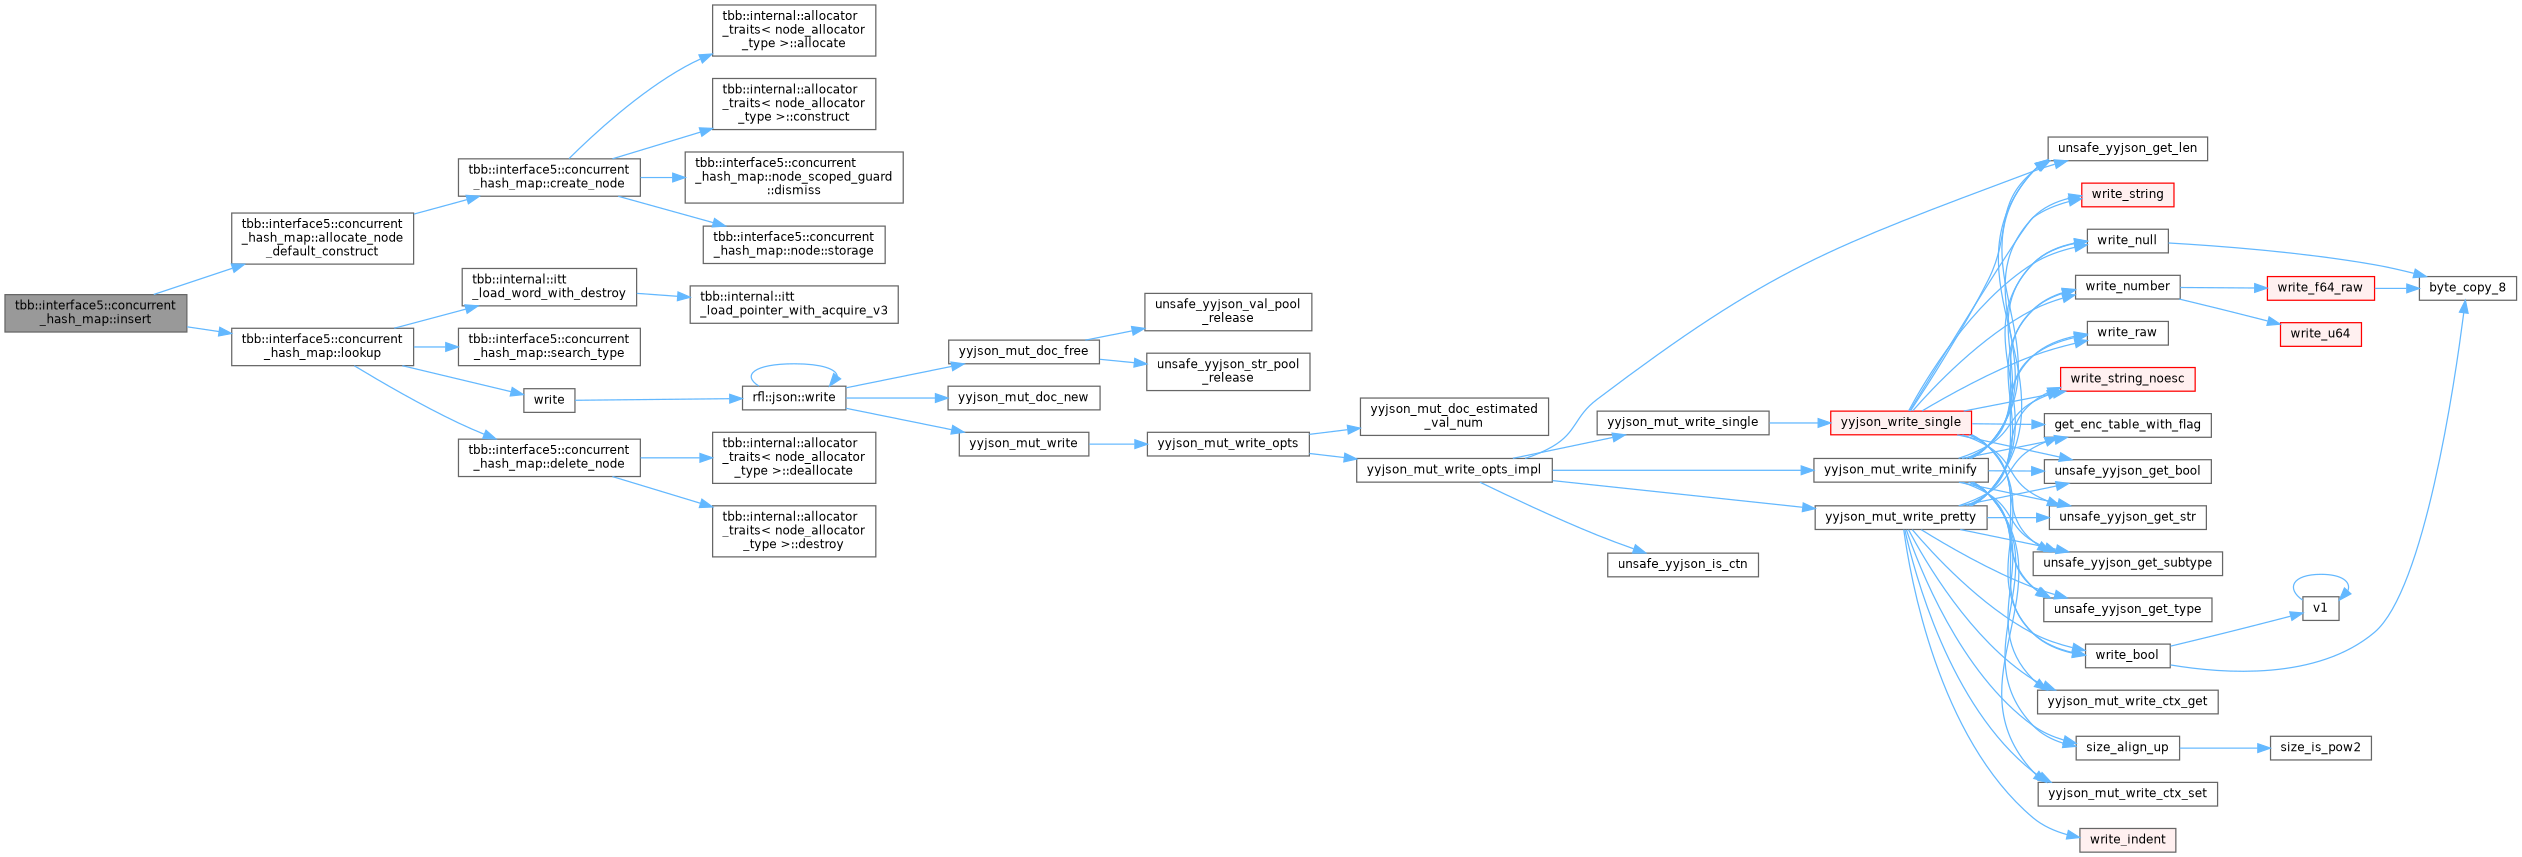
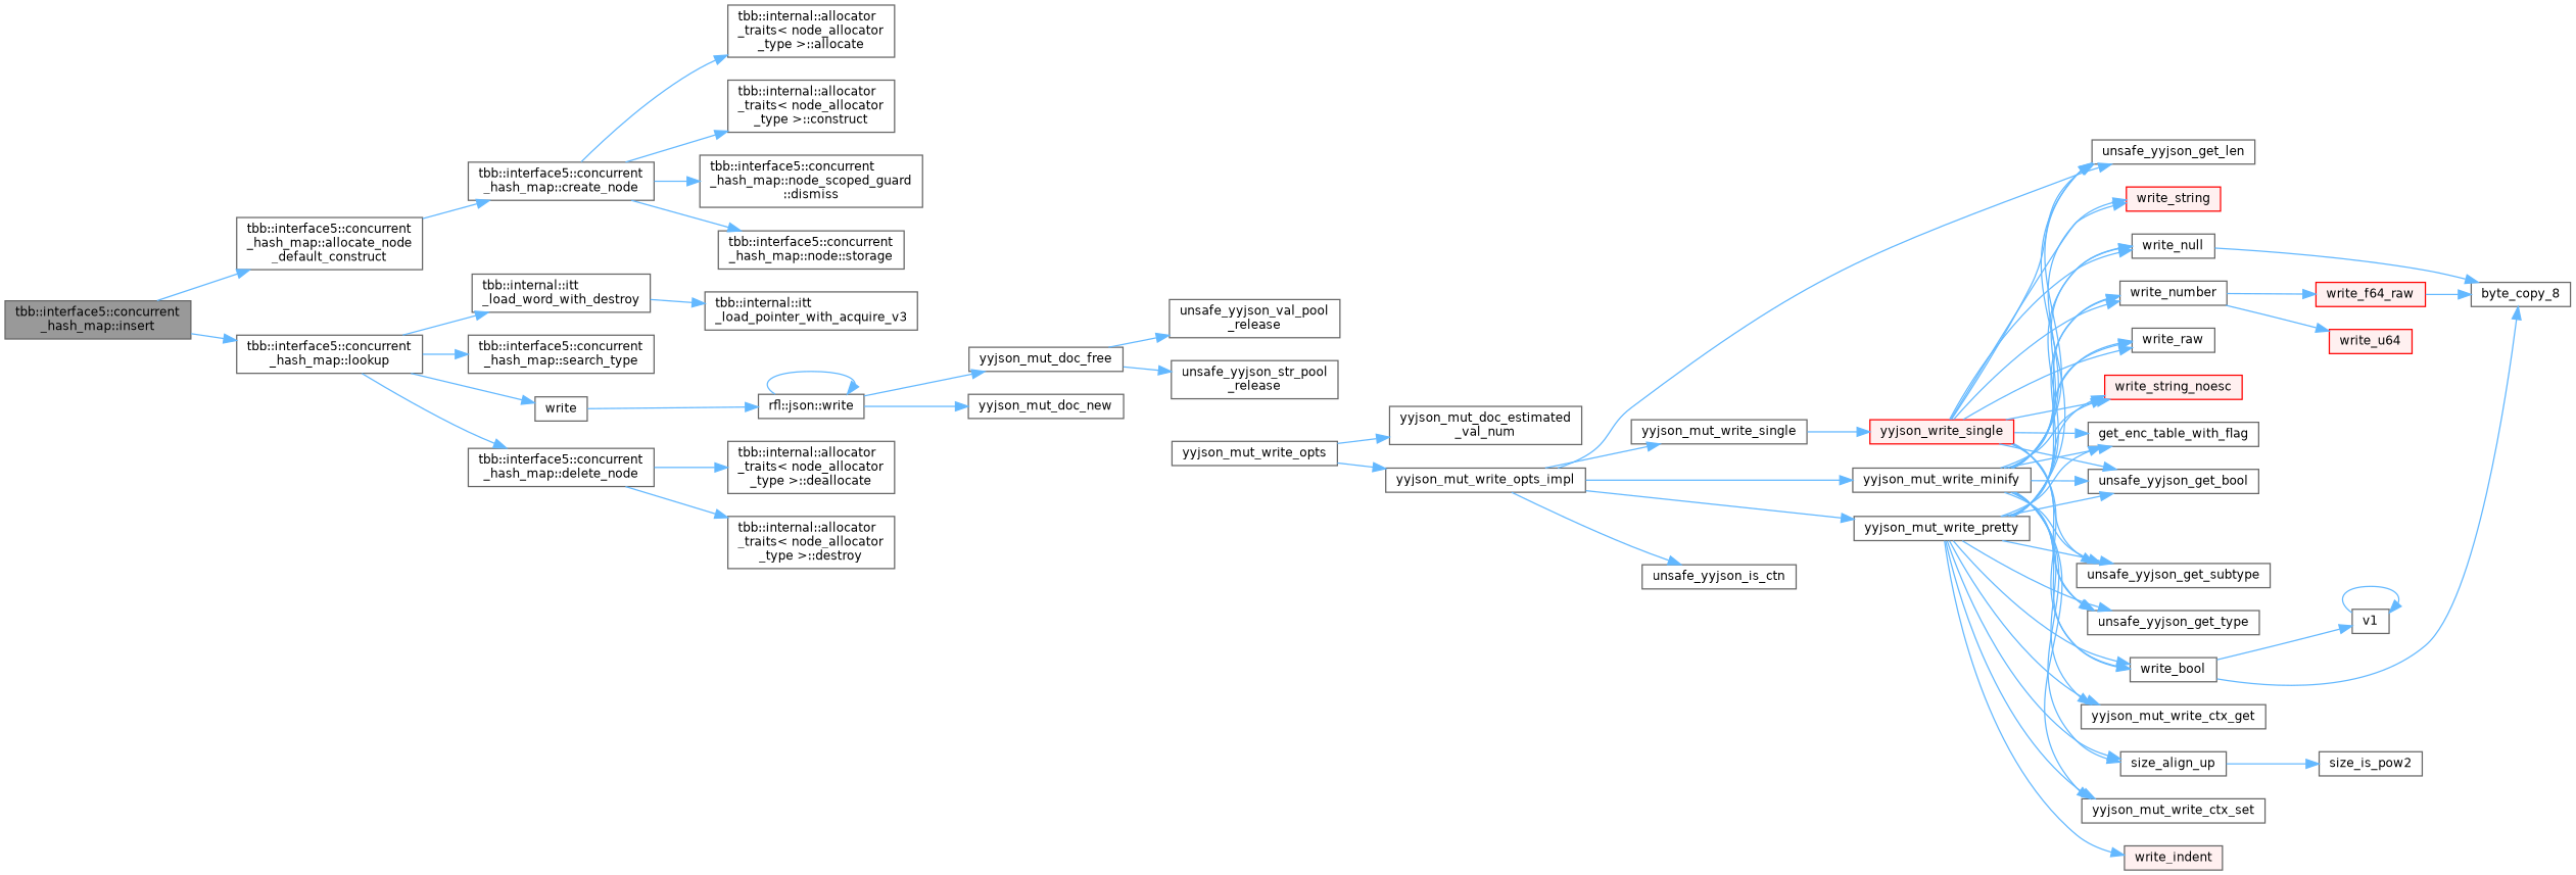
  digraph {
    rankdir=LR
    node [color=grey40 fillcolor=white fontname=Helvetica fontsize=10 shape=box style=filled]
    edge [color=steelblue1 fontname=Helvetica fontsize=10 labelfontname=Helvetica labelfontsize=10 style=solid]
    n1 [color=gray40 fillcolor=grey60 fontcolor=black height=0.2 label="tbb::interface5::concurrent\l_hash_map::insert" width=0.4]
    n2 [height=0.2 label="tbb::interface5::concurrent\l_hash_map::allocate_node\l_default_construct" width=0.4]
    n3 [height=0.2 label="tbb::interface5::concurrent\l_hash_map::lookup" width=0.4]
    n4 [height=0.2 label="tbb::interface5::concurrent\l_hash_map::create_node" width=0.4]
    n5 [height=0.2 label="tbb::interface5::concurrent\l_hash_map::delete_node" width=0.4]
    n6 [height=0.2 label="tbb::internal::itt\l_load_word_with_destroy" width=0.4]
    n7 [height=0.2 label="tbb::interface5::concurrent\l_hash_map::search_type" width=0.4]
    n8 [height=0.2 label=write width=0.4]
    n9 [height=0.2 label="tbb::internal::allocator\l_traits\< node_allocator\l_type \>::allocate" width=0.4]
    n10 [height=0.2 label="tbb::internal::allocator\l_traits\< node_allocator\l_type \>::construct" width=0.4]
    n11 [height=0.2 label="tbb::interface5::concurrent\l_hash_map::node_scoped_guard\l::dismiss" width=0.4]
    n12 [height=0.2 label="tbb::interface5::concurrent\l_hash_map::node::storage" width=0.4]
    n13 [height=0.2 label="tbb::internal::allocator\l_traits\< node_allocator\l_type \>::deallocate" width=0.4]
    n14 [height=0.2 label="tbb::internal::allocator\l_traits\< node_allocator\l_type \>::destroy" width=0.4]
    n15 [height=0.2 label="tbb::internal::itt\l_load_pointer_with_acquire_v3" width=0.4]
    n16 [height=0.2 label="rfl::json::write" width=0.4]
    n17 [height=0.2 label=yyjson_mut_doc_free width=0.4]
    n18 [height=0.2 label=yyjson_mut_doc_new width=0.4]
-   n19 [height=0.2 label=yyjson_mut_write width=0.4]
    n20 [height=0.2 label="unsafe_yyjson_str_pool\l_release" width=0.4]
    n21 [height=0.2 label="unsafe_yyjson_val_pool\l_release" width=0.4]
    n22 [height=0.2 label=yyjson_mut_write_opts width=0.4]
    n23 [height=0.2 label="yyjson_mut_doc_estimated\l_val_num" width=0.4]
    n24 [height=0.2 label=yyjson_mut_write_opts_impl width=0.4]
    n25 [height=0.2 label=unsafe_yyjson_get_len width=0.4]
    n26 [height=0.2 label=unsafe_yyjson_is_ctn width=0.4]
    n27 [height=0.2 label=yyjson_mut_write_minify width=0.4]
    n28 [height=0.2 label=yyjson_mut_write_pretty width=0.4]
    n29 [height=0.2 label=yyjson_mut_write_single width=0.4]
    n30 [height=0.2 label=get_enc_table_with_flag width=0.4]
    n31 [height=0.2 label=size_align_up width=0.4]
    n32 [height=0.2 label=unsafe_yyjson_get_bool width=0.4]
-   n33 [height=0.2 label=unsafe_yyjson_get_str width=0.4]
    n34 [height=0.2 label=unsafe_yyjson_get_subtype width=0.4]
    n35 [height=0.2 label=unsafe_yyjson_get_type width=0.4]
    n36 [height=0.2 label=write_bool width=0.4]
    n37 [height=0.2 label=write_null width=0.4]
    n38 [height=0.2 label=write_number width=0.4]
    n39 [height=0.2 label=write_raw width=0.4]
    n40 [color=red fillcolor="#FFF0F0" height=0.2 label=write_string width=0.4]
    n41 [color=red fillcolor="#FFF0F0" height=0.2 label=write_string_noesc width=0.4]
    n42 [height=0.2 label=yyjson_mut_write_ctx_get width=0.4]
    n43 [height=0.2 label=yyjson_mut_write_ctx_set width=0.4]
    n44 [fillcolor="#FFF0F0" height=0.2 label=write_indent width=0.4]
    n45 [color=red fillcolor="#FFF0F0" height=0.2 label=yyjson_write_single width=0.4]
    n46 [height=0.2 label=size_is_pow2 width=0.4]
    n47 [height=0.2 label=byte_copy_8 width=0.4]
    n48 [height=0.2 label=v1 width=0.4]
    n49 [color=red fillcolor="#FFF0F0" height=0.2 label=write_f64_raw width=0.4]
    n50 [color=red fillcolor="#FFF0F0" height=0.2 label=write_u64 width=0.4]
    n1 -> n2
    n1 -> n3
    n2 -> n4
    n3 -> n5
    n3 -> n6
    n3 -> n7
    n3 -> n8
    n4 -> n9
    n4 -> n10
    n4 -> n11
    n4 -> n12
    n5 -> n13
    n5 -> n14
    n6 -> n15
    n8 -> n16
    n16 -> n16
    n16 -> n17
    n16 -> n18
-   n16 -> n19
    n17 -> n20
    n17 -> n21
-   n19 -> n22
    n22 -> n23
    n22 -> n24
    n24 -> n25
    n24 -> n26
    n24 -> n27
    n24 -> n28
    n24 -> n29
    n27 -> n25
    n27 -> n30
    n27 -> n31
    n27 -> n32
-   n27 -> n33
    n27 -> n34
    n27 -> n35
    n27 -> n36
    n27 -> n37
    n27 -> n38
    n27 -> n39
    n27 -> n40
    n27 -> n41
    n27 -> n42
    n27 -> n43
    n28 -> n25
    n28 -> n30
    n28 -> n31
    n28 -> n32
-   n28 -> n33
    n28 -> n34
    n28 -> n35
    n28 -> n36
    n28 -> n37
    n28 -> n38
    n28 -> n39
    n28 -> n41
    n28 -> n42
    n28 -> n43
    n28 -> n44
    n29 -> n45
    n31 -> n46
    n36 -> n47
    n36 -> n48
    n37 -> n47
    n38 -> n49
    n38 -> n50
    n45 -> n25
    n45 -> n30
    n45 -> n32
-   n45 -> n33
    n45 -> n34
    n45 -> n35
    n45 -> n36
    n45 -> n37
    n45 -> n38
    n45 -> n39
    n45 -> n40
    n45 -> n41
    n48 -> n48
    n49 -> n47
  }
